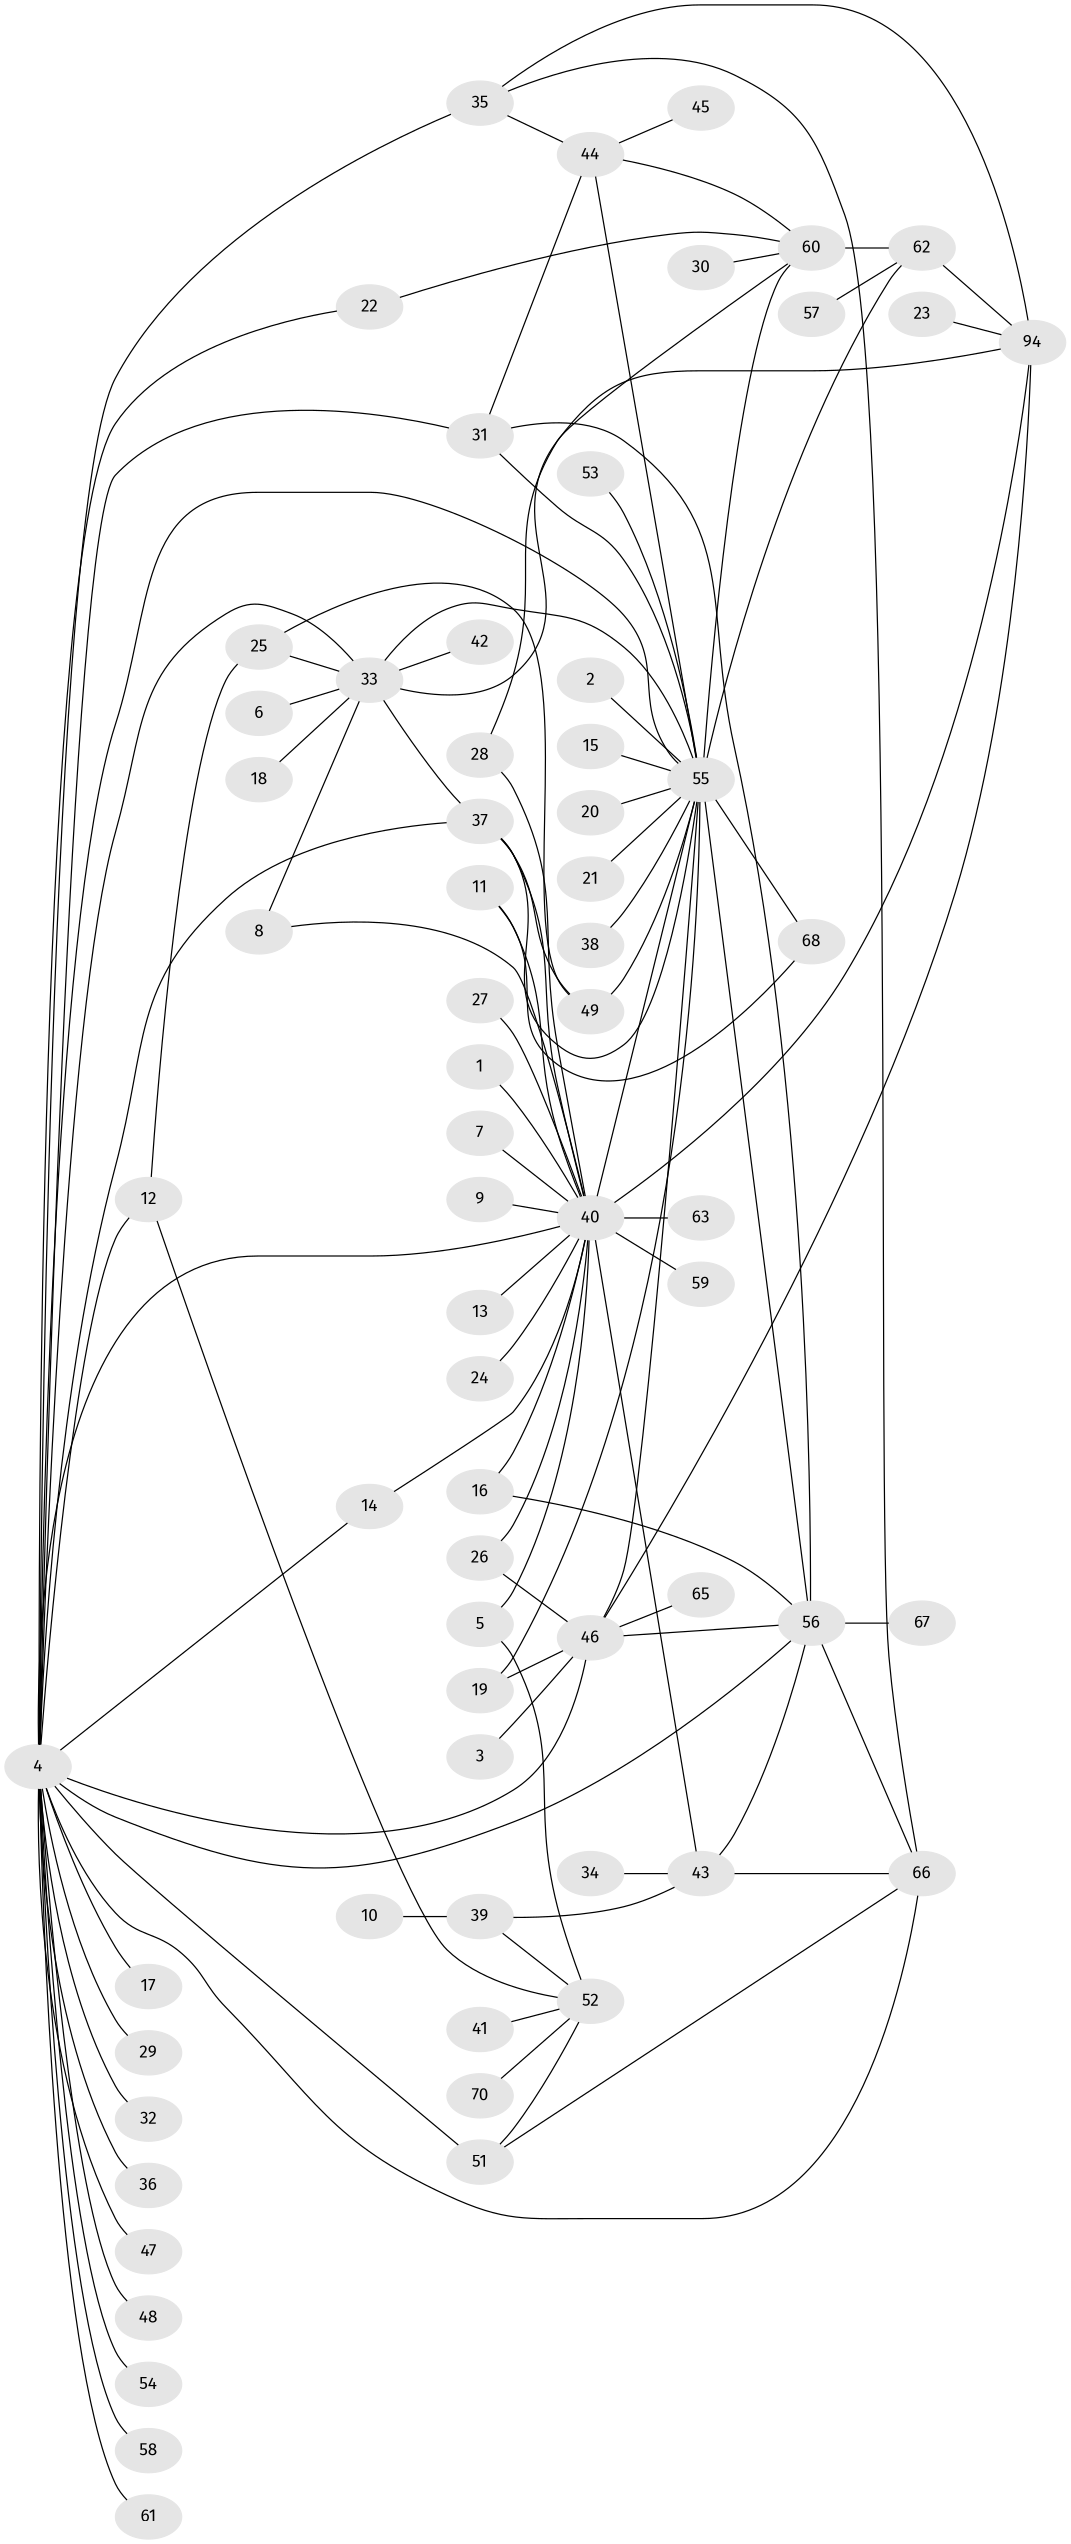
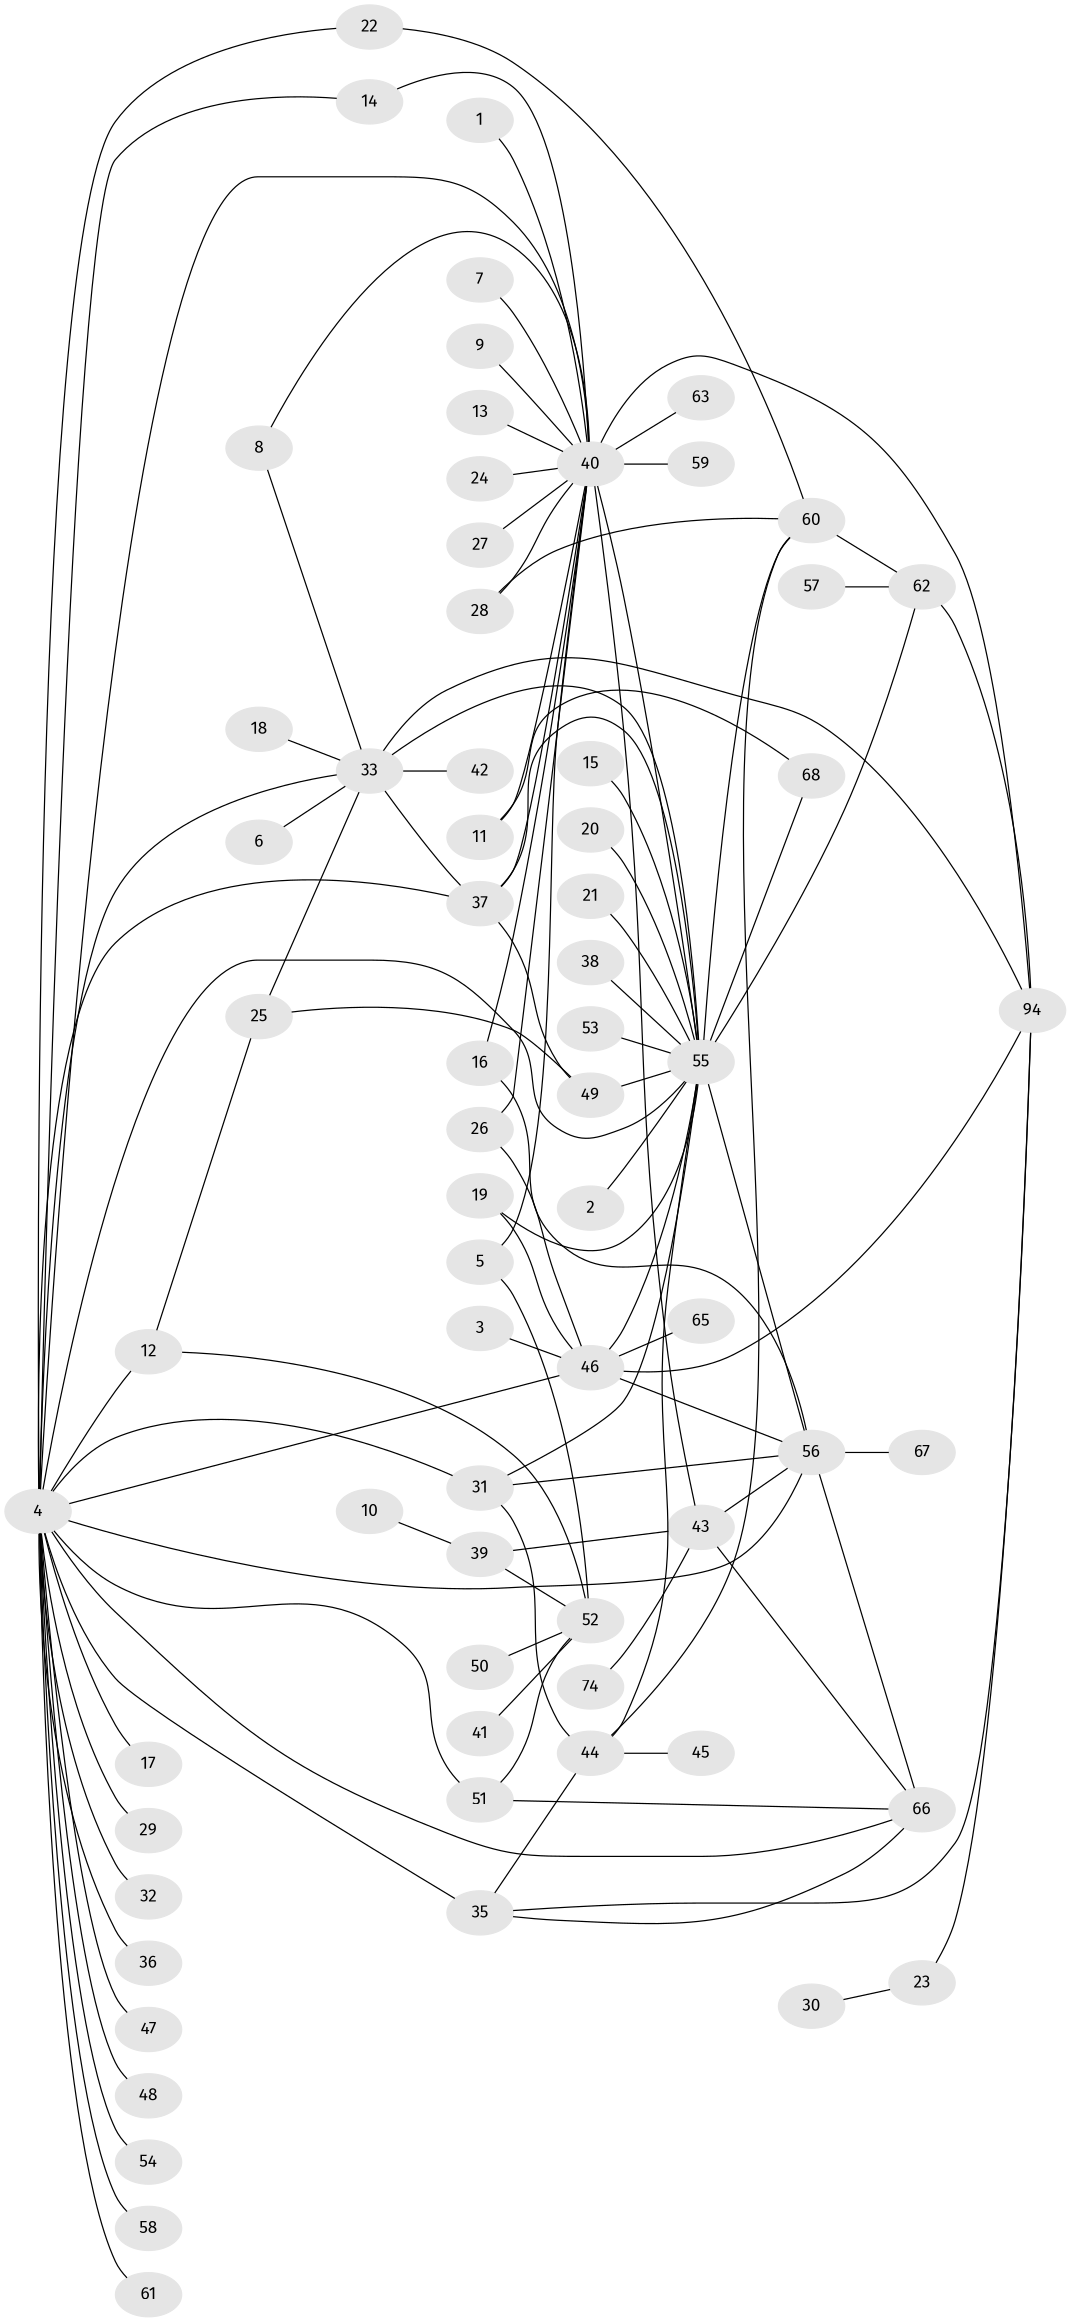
  graph {
    fontname="Fira Sans"
    rankdir=LR
    node [color=gray90 fontname="Fira Sans" style=filled]
    edge [fontname="Fira Sans" weight=1.0]
    1
    40
    55
    n4 [label=94]
    43
    59
    63
    2
    56
    60
    62
    68
    3
    46
    65
    4
    12
    14
    17
    22
    29
    31
    32
    33
    35
    36
    37
    47
    48
    51
    54
    58
    61
    66
    52
    25
    44
    42
    49
    67
    5
    6
    7
    8
    9
    10
    39
    11
    13
    15
    16
    18
    19
    20
    21
    23
    24
    26
    27
    28
    30
    45
-   34
+   34 [label=74]
    38
    41
-   50 [label=70]
+   50
    53
    57
    1 -- 40
    40 -- 55
    40 -- n4
    40 -- 43
    40 -- 59
    40 -- 63
    55 -- 56 [weight=2.0]
    55 -- 60
    55 -- 62
    55 -- 68
    43 -- 56
    43 -- 66
    2 -- 55
    56 -- 66
    56 -- 67
    60 -- 62
    62 -- n4
    3 -- 46
    46 -- 55 [weight=2.0]
    46 -- n4
    46 -- 56
    46 -- 65
    4 -- 40 [weight=2.0]
    4 -- 55 [weight=2.0]
    4 -- 56
    4 -- 46 [weight=2.0]
    4 -- 12
    4 -- 14
    4 -- 17
    4 -- 22
    4 -- 29
    4 -- 31 [weight=2.0]
    4 -- 32
    4 -- 33
    4 -- 35
    4 -- 36
    4 -- 37
    4 -- 47
    4 -- 48
    4 -- 51
    4 -- 54
    4 -- 58
    4 -- 61
    4 -- 66
    12 -- 52
    12 -- 25
    14 -- 40
    22 -- 60
    31 -- 55
    31 -- 56
    31 -- 44
    33 -- 55
    33 -- n4
    33 -- 37
    33 -- 42 [weight=2.0]
    35 -- n4
    35 -- 66
    35 -- 44
    37 -- 40
    37 -- 55
    37 -- 49
    51 -- 66
    51 -- 52
    25 -- 33
    25 -- 49 [weight=2.0]
    44 -- 55 [weight=2.0]
    44 -- 60
    44 -- 45
    49 -- 55
    5 -- 40
    5 -- 52
    6 -- 33
    7 -- 40
    8 -- 40
    8 -- 33
    9 -- 40
    10 -- 39
    39 -- 43
    39 -- 52
    11 -- 40
    11 -- 68
    13 -- 40
    15 -- 55
    16 -- 40
    16 -- 56
    18 -- 33
    19 -- 55
    19 -- 46
    20 -- 55
    21 -- 55
    23 -- n4
    24 -- 40
    26 -- 40
    26 -- 46
    27 -- 40
    28 -- 40
    28 -- 60
-   30 -- 60
+   30 -- 23
    34 -- 43
    38 -- 55
    41 -- 52
    50 -- 52
    53 -- 55 [weight=2.0]
    57 -- 62
  }
